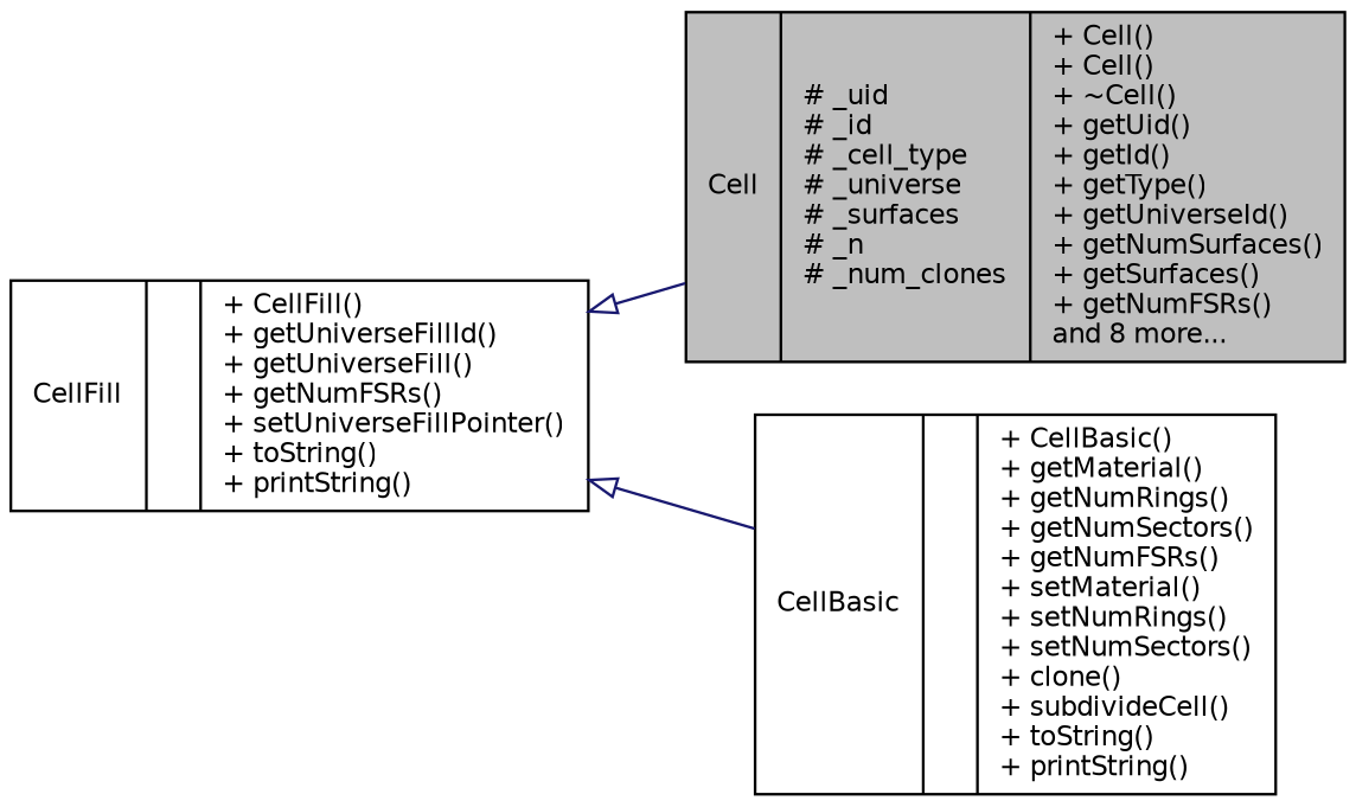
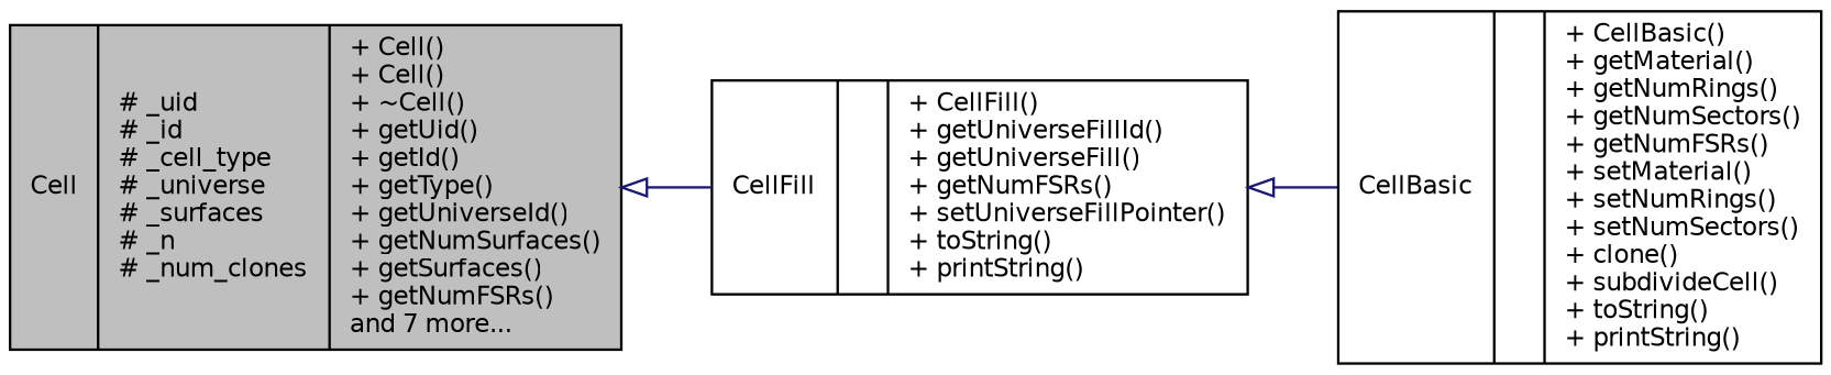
  digraph {
    rankdir=LR
    node [color=black fillcolor=white fontname=Helvetica fontsize=10 shape=record style=filled]
    edge [arrowtail=onormal color=midnightblue dir=back fontname=Helvetica fontsize=10 labelfontname=Helvetica labelfontsize=10 style=solid]
-   n1 [fillcolor=grey75 fontcolor=black height=0.2 label="{Cell\n|# _uid\l# _id\l# _cell_type\l# _universe\l# _surfaces\l# _n\l# _num_clones\l|+ Cell()\l+ Cell()\l+ ~Cell()\l+ getUid()\l+ getId()\l+ getType()\l+ getUniverseId()\l+ getNumSurfaces()\l+ getSurfaces()\l+ getNumFSRs()\land 8 more...\l}" width=0.4]
+   n1 [fillcolor=grey75 fontcolor=black height=0.2 label="{Cell\n|# _uid\l# _id\l# _cell_type\l# _universe\l# _surfaces\l# _n\l# _num_clones\l|+ Cell()\l+ Cell()\l+ ~Cell()\l+ getUid()\l+ getId()\l+ getType()\l+ getUniverseId()\l+ getNumSurfaces()\l+ getSurfaces()\l+ getNumFSRs()\land 7 more...\l}" width=0.4]
    n2 [height=0.2 label="{CellFill\n||+ CellFill()\l+ getUniverseFillId()\l+ getUniverseFill()\l+ getNumFSRs()\l+ setUniverseFillPointer()\l+ toString()\l+ printString()\l}" width=0.4]
    n3 [height=0.2 label="{CellBasic\n||+ CellBasic()\l+ getMaterial()\l+ getNumRings()\l+ getNumSectors()\l+ getNumFSRs()\l+ setMaterial()\l+ setNumRings()\l+ setNumSectors()\l+ clone()\l+ subdivideCell()\l+ toString()\l+ printString()\l}" width=0.4]
-   n2 -> n1
+   n1 -> n2
    n2 -> n3
  }
